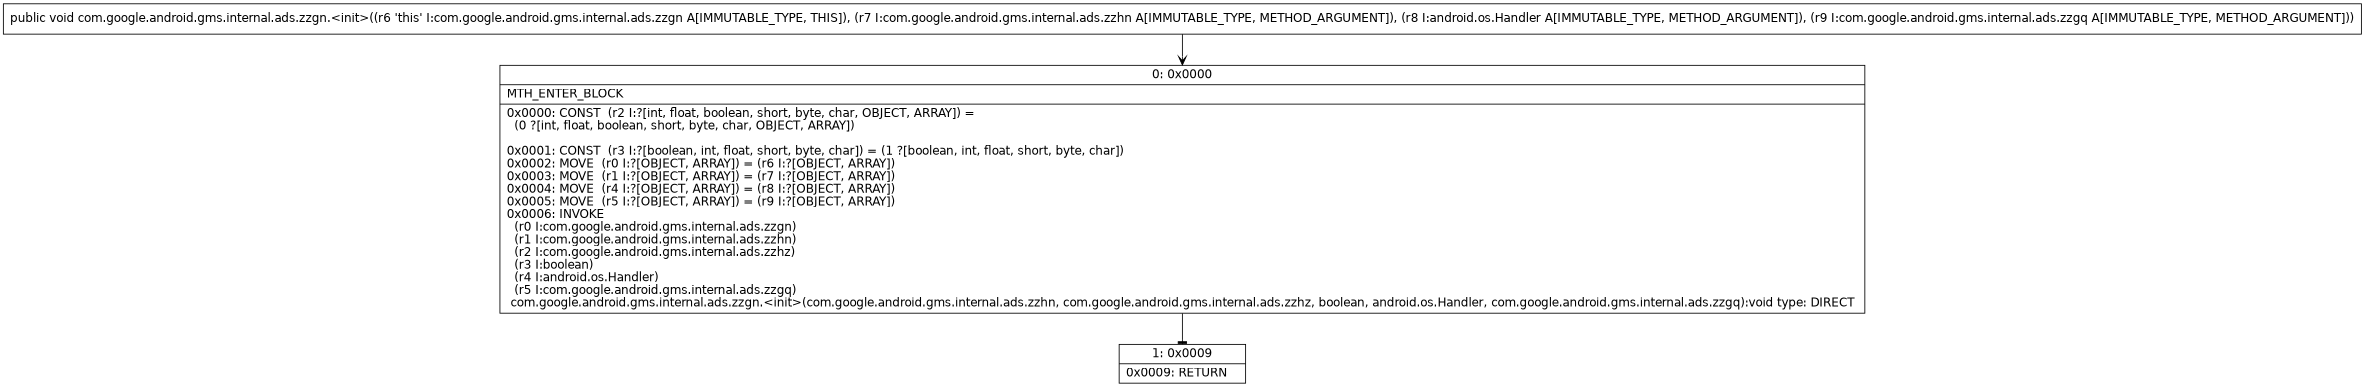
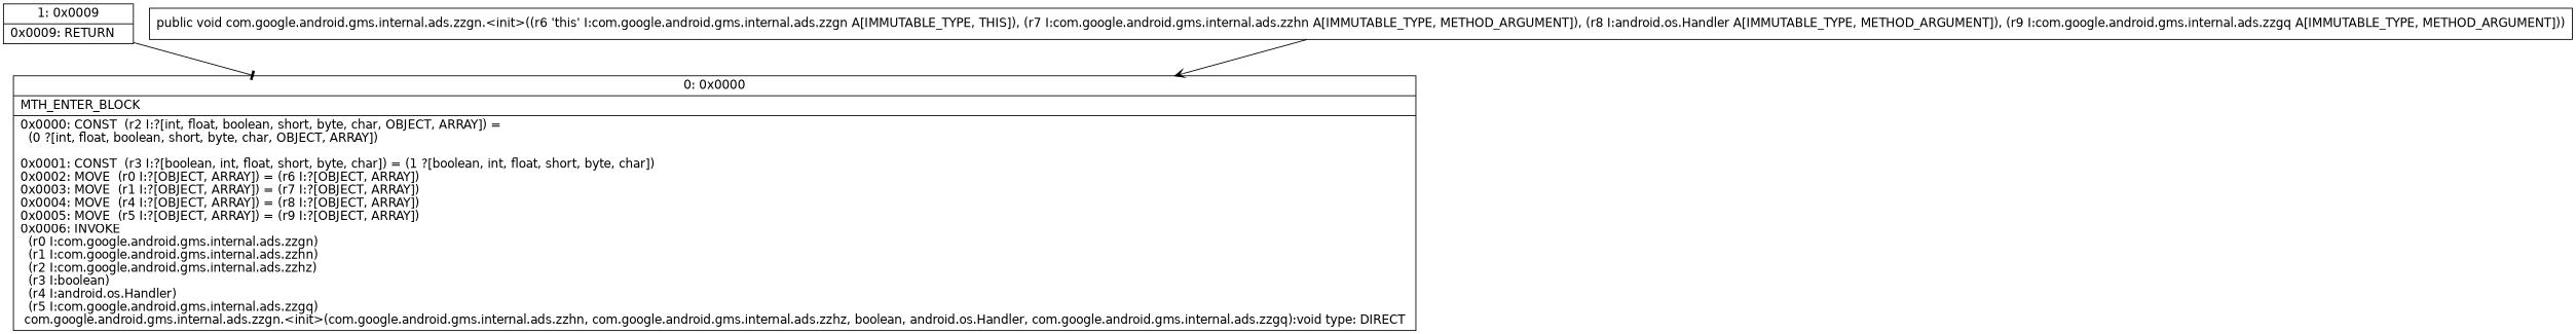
  digraph {
    fontname="DejaVu Sans"
    node [shape=record fontname="DejaVu Sans"]
    edge [fontname="DejaVu Sans"]
    n1 [label="{0\:\ 0x0000|MTH_ENTER_BLOCK\l|0x0000: CONST  (r2 I:?[int, float, boolean, short, byte, char, OBJECT, ARRAY]) = \l  (0 ?[int, float, boolean, short, byte, char, OBJECT, ARRAY])\l \l0x0001: CONST  (r3 I:?[boolean, int, float, short, byte, char]) = (1 ?[boolean, int, float, short, byte, char]) \l0x0002: MOVE  (r0 I:?[OBJECT, ARRAY]) = (r6 I:?[OBJECT, ARRAY]) \l0x0003: MOVE  (r1 I:?[OBJECT, ARRAY]) = (r7 I:?[OBJECT, ARRAY]) \l0x0004: MOVE  (r4 I:?[OBJECT, ARRAY]) = (r8 I:?[OBJECT, ARRAY]) \l0x0005: MOVE  (r5 I:?[OBJECT, ARRAY]) = (r9 I:?[OBJECT, ARRAY]) \l0x0006: INVOKE  \l  (r0 I:com.google.android.gms.internal.ads.zzgn)\l  (r1 I:com.google.android.gms.internal.ads.zzhn)\l  (r2 I:com.google.android.gms.internal.ads.zzhz)\l  (r3 I:boolean)\l  (r4 I:android.os.Handler)\l  (r5 I:com.google.android.gms.internal.ads.zzgq)\l com.google.android.gms.internal.ads.zzgn.\<init\>(com.google.android.gms.internal.ads.zzhn, com.google.android.gms.internal.ads.zzhz, boolean, android.os.Handler, com.google.android.gms.internal.ads.zzgq):void type: DIRECT \l}"]
    n2 [label="{1\:\ 0x0009|0x0009: RETURN   \l}"]
    n3 [label="{public void com.google.android.gms.internal.ads.zzgn.\<init\>((r6 'this' I:com.google.android.gms.internal.ads.zzgn A[IMMUTABLE_TYPE, THIS]), (r7 I:com.google.android.gms.internal.ads.zzhn A[IMMUTABLE_TYPE, METHOD_ARGUMENT]), (r8 I:android.os.Handler A[IMMUTABLE_TYPE, METHOD_ARGUMENT]), (r9 I:com.google.android.gms.internal.ads.zzgq A[IMMUTABLE_TYPE, METHOD_ARGUMENT])) }"]
-   n1 -> n2 [arrowhead=tee]
+   n2 -> n1 [arrowhead=tee]
    n3 -> n1 [arrowhead=vee]
  }
